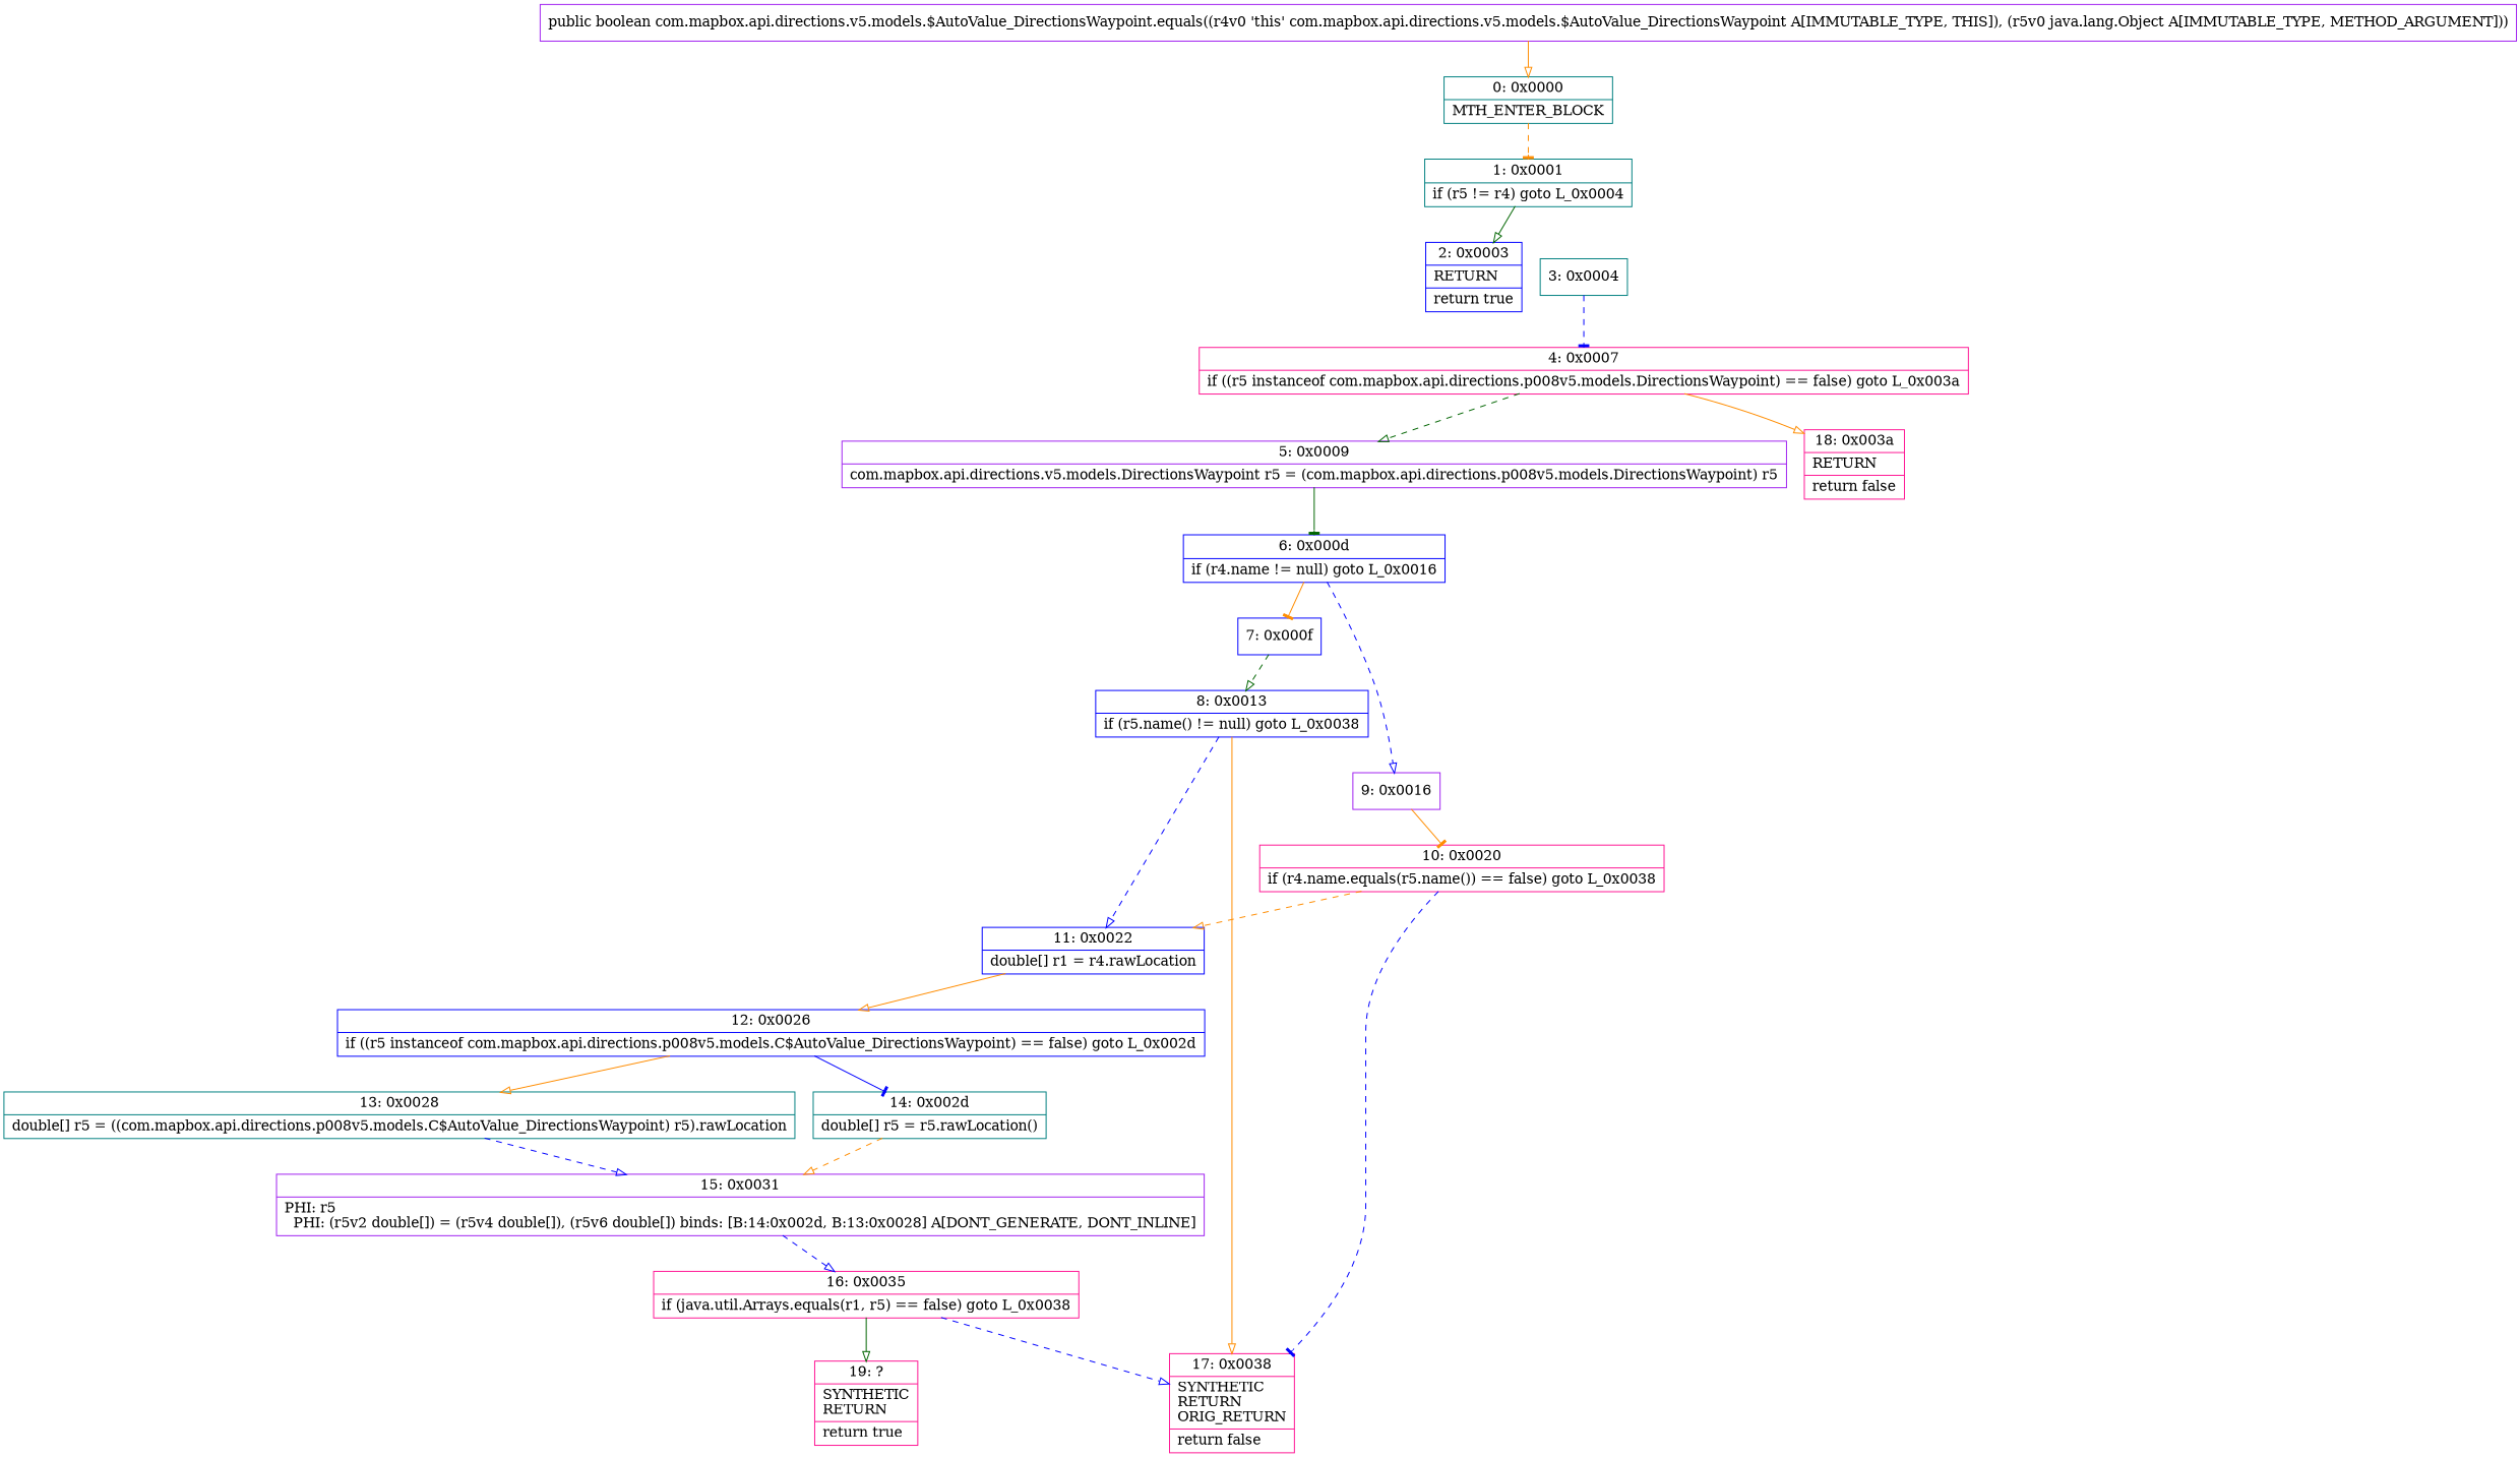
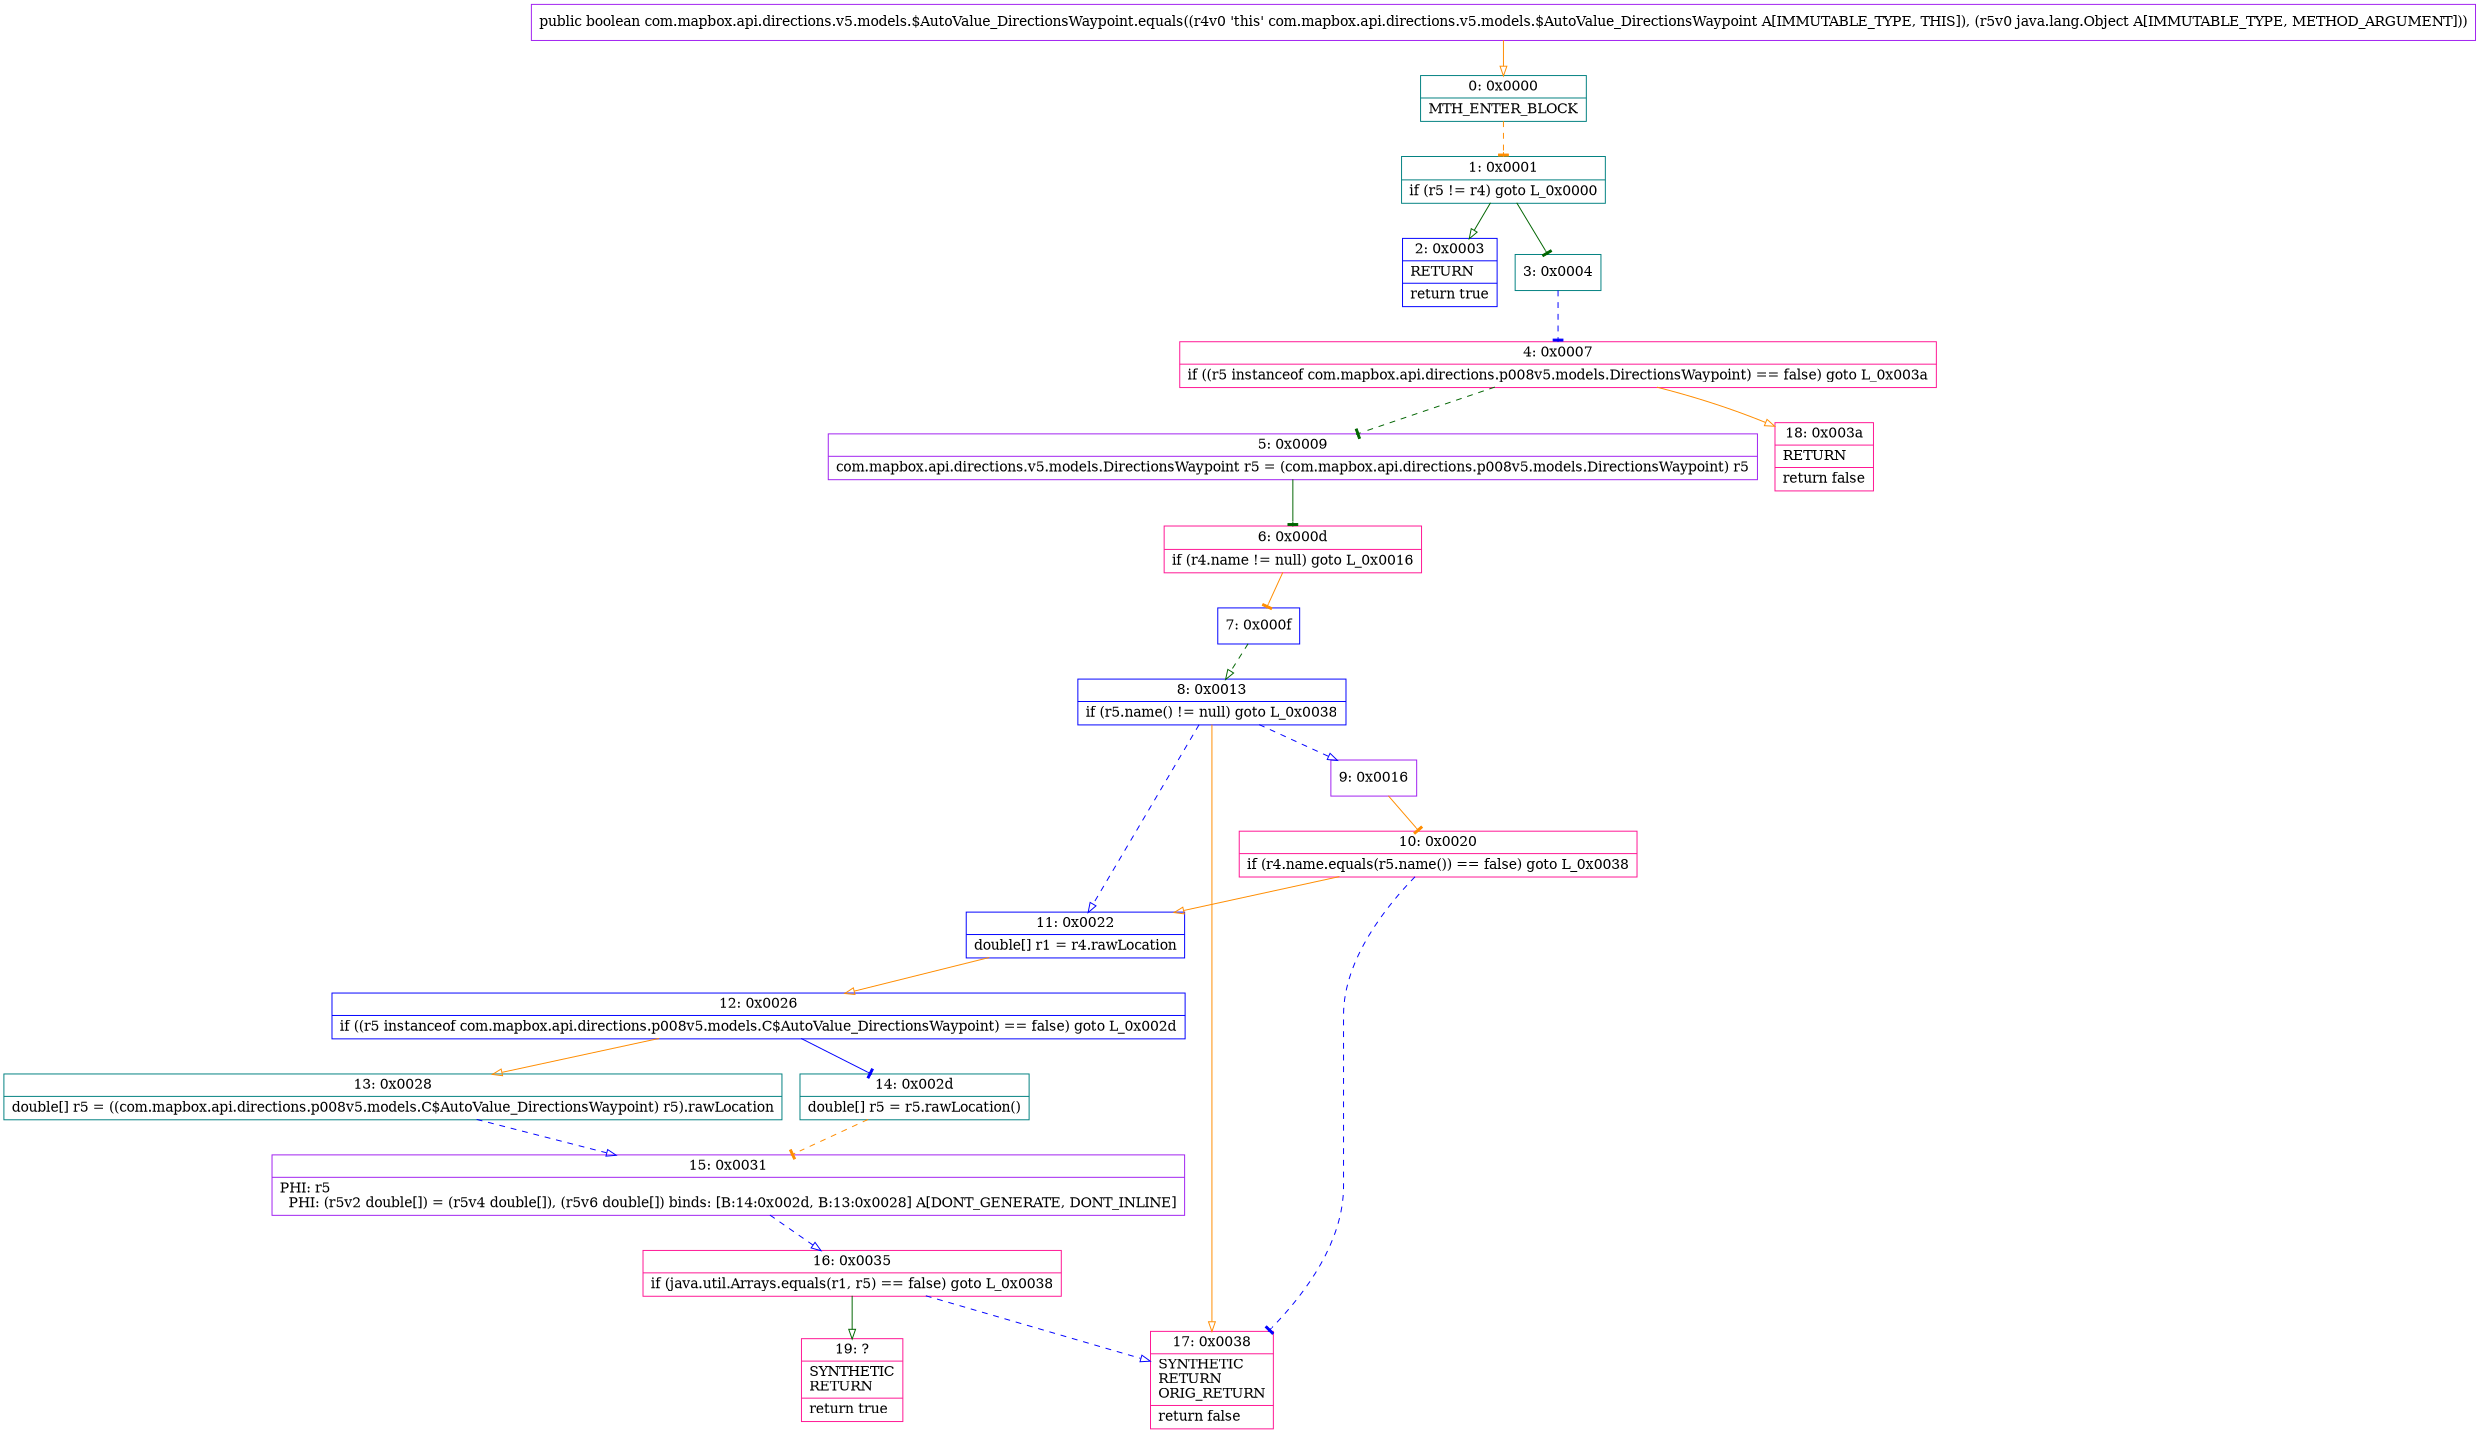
  digraph {
    node [color=blue shape=record]
    edge [arrowhead=onormal color=darkorange style=solid]
    n1 [color=teal label="{0\:\ 0x0000|MTH_ENTER_BLOCK\l}"]
-   n2 [color=teal label="{1\:\ 0x0001|if (r5 != r4) goto L_0x0004\l}"]
+   n2 [color=teal label="{1\:\ 0x0001|if (r5 != r4) goto L_0x0000\l}"]
    n3 [label="{2\:\ 0x0003|RETURN\l|return true\l}"]
    n4 [color=teal label="{3\:\ 0x0004}"]
    n5 [color=deeppink label="{4\:\ 0x0007|if ((r5 instanceof com.mapbox.api.directions.p008v5.models.DirectionsWaypoint) == false) goto L_0x003a\l}"]
    n6 [color=purple label="{5\:\ 0x0009|com.mapbox.api.directions.v5.models.DirectionsWaypoint r5 = (com.mapbox.api.directions.p008v5.models.DirectionsWaypoint) r5\l}"]
    n7 [color=deeppink label="{18\:\ 0x003a|RETURN\l|return false\l}"]
-   n8 [label="{6\:\ 0x000d|if (r4.name != null) goto L_0x0016\l}"]
+   n8 [color=deeppink label="{6\:\ 0x000d|if (r4.name != null) goto L_0x0016\l}"]
    n9 [label="{7\:\ 0x000f}"]
    n10 [color=purple label="{9\:\ 0x0016}"]
    n11 [label="{8\:\ 0x0013|if (r5.name() != null) goto L_0x0038\l}"]
    n12 [color=deeppink label="{10\:\ 0x0020|if (r4.name.equals(r5.name()) == false) goto L_0x0038\l}"]
    n13 [label="{11\:\ 0x0022|double[] r1 = r4.rawLocation\l}"]
    n14 [color=deeppink label="{17\:\ 0x0038|SYNTHETIC\lRETURN\lORIG_RETURN\l|return false\l}"]
    n15 [label="{12\:\ 0x0026|if ((r5 instanceof com.mapbox.api.directions.p008v5.models.C$AutoValue_DirectionsWaypoint) == false) goto L_0x002d\l}"]
    n16 [color=teal label="{13\:\ 0x0028|double[] r5 = ((com.mapbox.api.directions.p008v5.models.C$AutoValue_DirectionsWaypoint) r5).rawLocation\l}"]
    n17 [color=teal label="{14\:\ 0x002d|double[] r5 = r5.rawLocation()\l}"]
    n18 [color=purple label="{15\:\ 0x0031|PHI: r5 \l  PHI: (r5v2 double[]) = (r5v4 double[]), (r5v6 double[]) binds: [B:14:0x002d, B:13:0x0028] A[DONT_GENERATE, DONT_INLINE]\l}"]
    n19 [color=deeppink label="{16\:\ 0x0035|if (java.util.Arrays.equals(r1, r5) == false) goto L_0x0038\l}"]
    n20 [color=deeppink label="{19\:\ ?|SYNTHETIC\lRETURN\l|return true\l}"]
    n21 [color=purple label="{public boolean com.mapbox.api.directions.v5.models.$AutoValue_DirectionsWaypoint.equals((r4v0 'this' com.mapbox.api.directions.v5.models.$AutoValue_DirectionsWaypoint A[IMMUTABLE_TYPE, THIS]), (r5v0 java.lang.Object A[IMMUTABLE_TYPE, METHOD_ARGUMENT])) }"]
    n1 -> n2 [arrowhead=tee style=dashed]
    n2 -> n3 [color=darkgreen]
+   n2 -> n4 [arrowhead=tee color=darkgreen]
    n4 -> n5 [arrowhead=tee color=blue style=dashed]
-   n5 -> n6 [color=darkgreen style=dashed]
+   n5 -> n6 [arrowhead=tee color=darkgreen style=dashed]
    n5 -> n7
    n6 -> n8 [arrowhead=tee color=darkgreen]
    n8 -> n9 [arrowhead=tee]
-   n8 -> n10 [color=blue style=dashed]
+   n11 -> n10 [color=blue style=dashed]
    n9 -> n11 [color=darkgreen style=dashed]
    n10 -> n12 [arrowhead=tee]
    n11 -> n13 [color=blue style=dashed]
    n11 -> n14
-   n12 -> n13 [style=dashed]
+   n12 -> n13
    n12 -> n14 [arrowhead=tee color=blue style=dashed]
    n13 -> n15
    n15 -> n16
    n15 -> n17 [arrowhead=tee color=blue]
    n16 -> n18 [color=blue style=dashed]
-   n17 -> n18 [style=dashed]
+   n17 -> n18 [arrowhead=tee style=dashed]
    n18 -> n19 [color=blue style=dashed]
    n19 -> n14 [color=blue style=dashed]
    n19 -> n20 [color=darkgreen]
    n21 -> n1
  }
